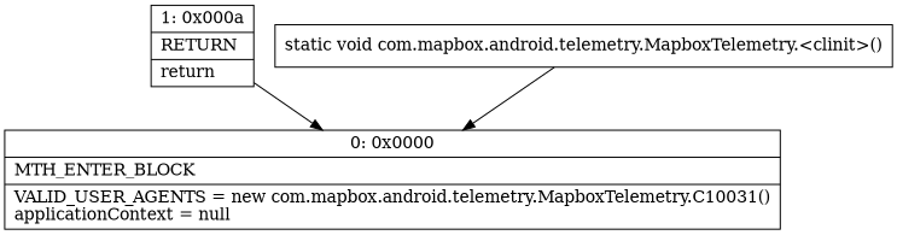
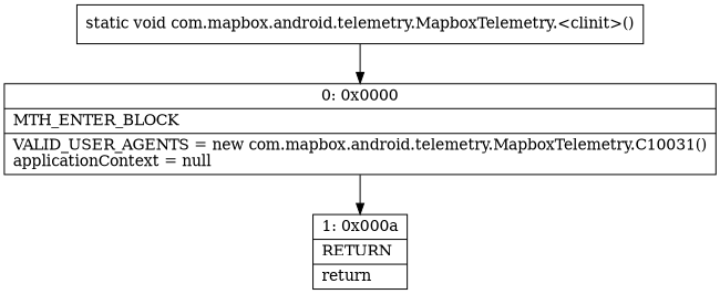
  digraph {
    node [shape=record]
    n1 [label="{0\:\ 0x0000|MTH_ENTER_BLOCK\l|VALID_USER_AGENTS = new com.mapbox.android.telemetry.MapboxTelemetry.C10031()\lapplicationContext = null\l}"]
    n2 [label="{1\:\ 0x000a|RETURN\l|return\l}"]
    n3 [label="{static void com.mapbox.android.telemetry.MapboxTelemetry.\<clinit\>() }"]
-   n2 -> n1
+   n1 -> n2
    n3 -> n1
  }
